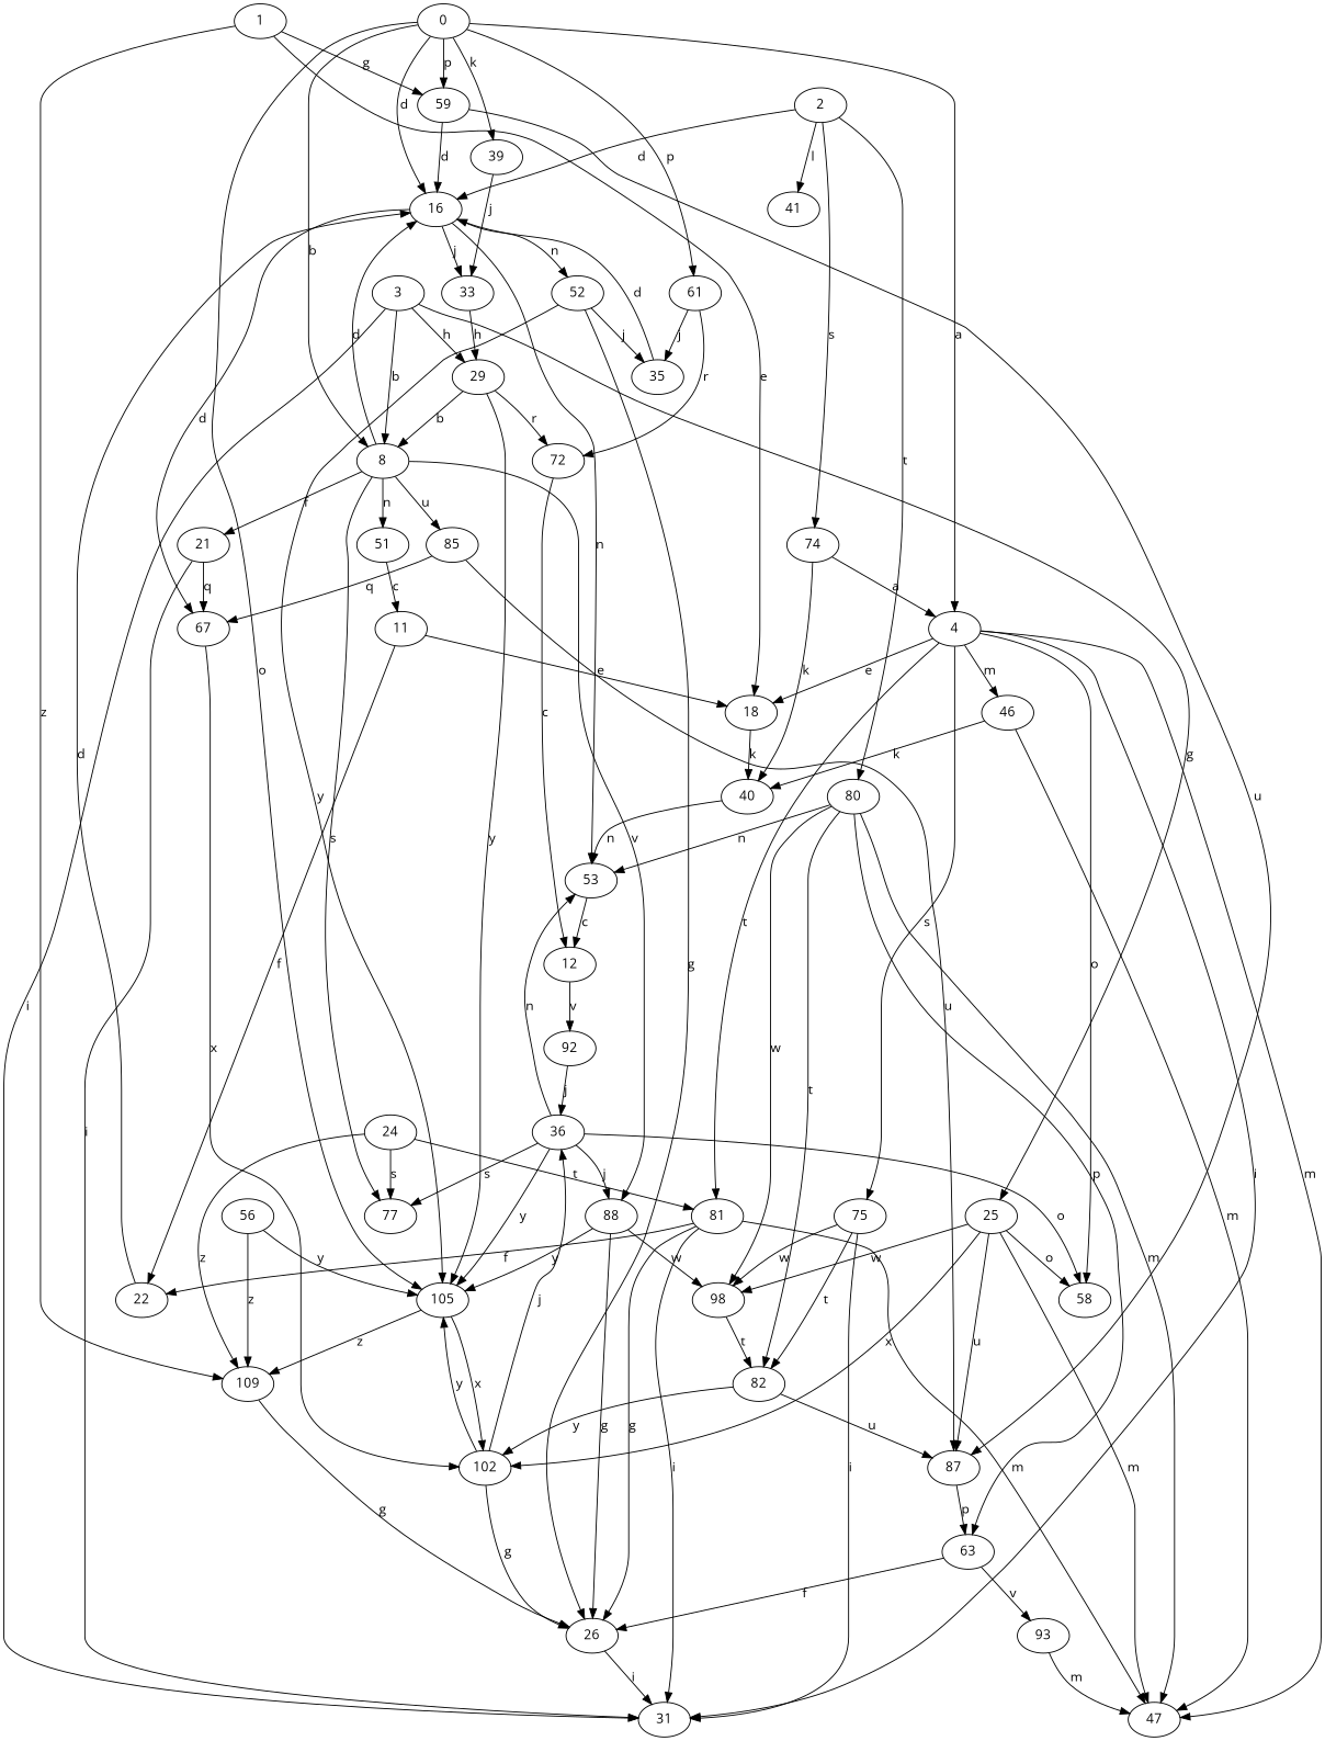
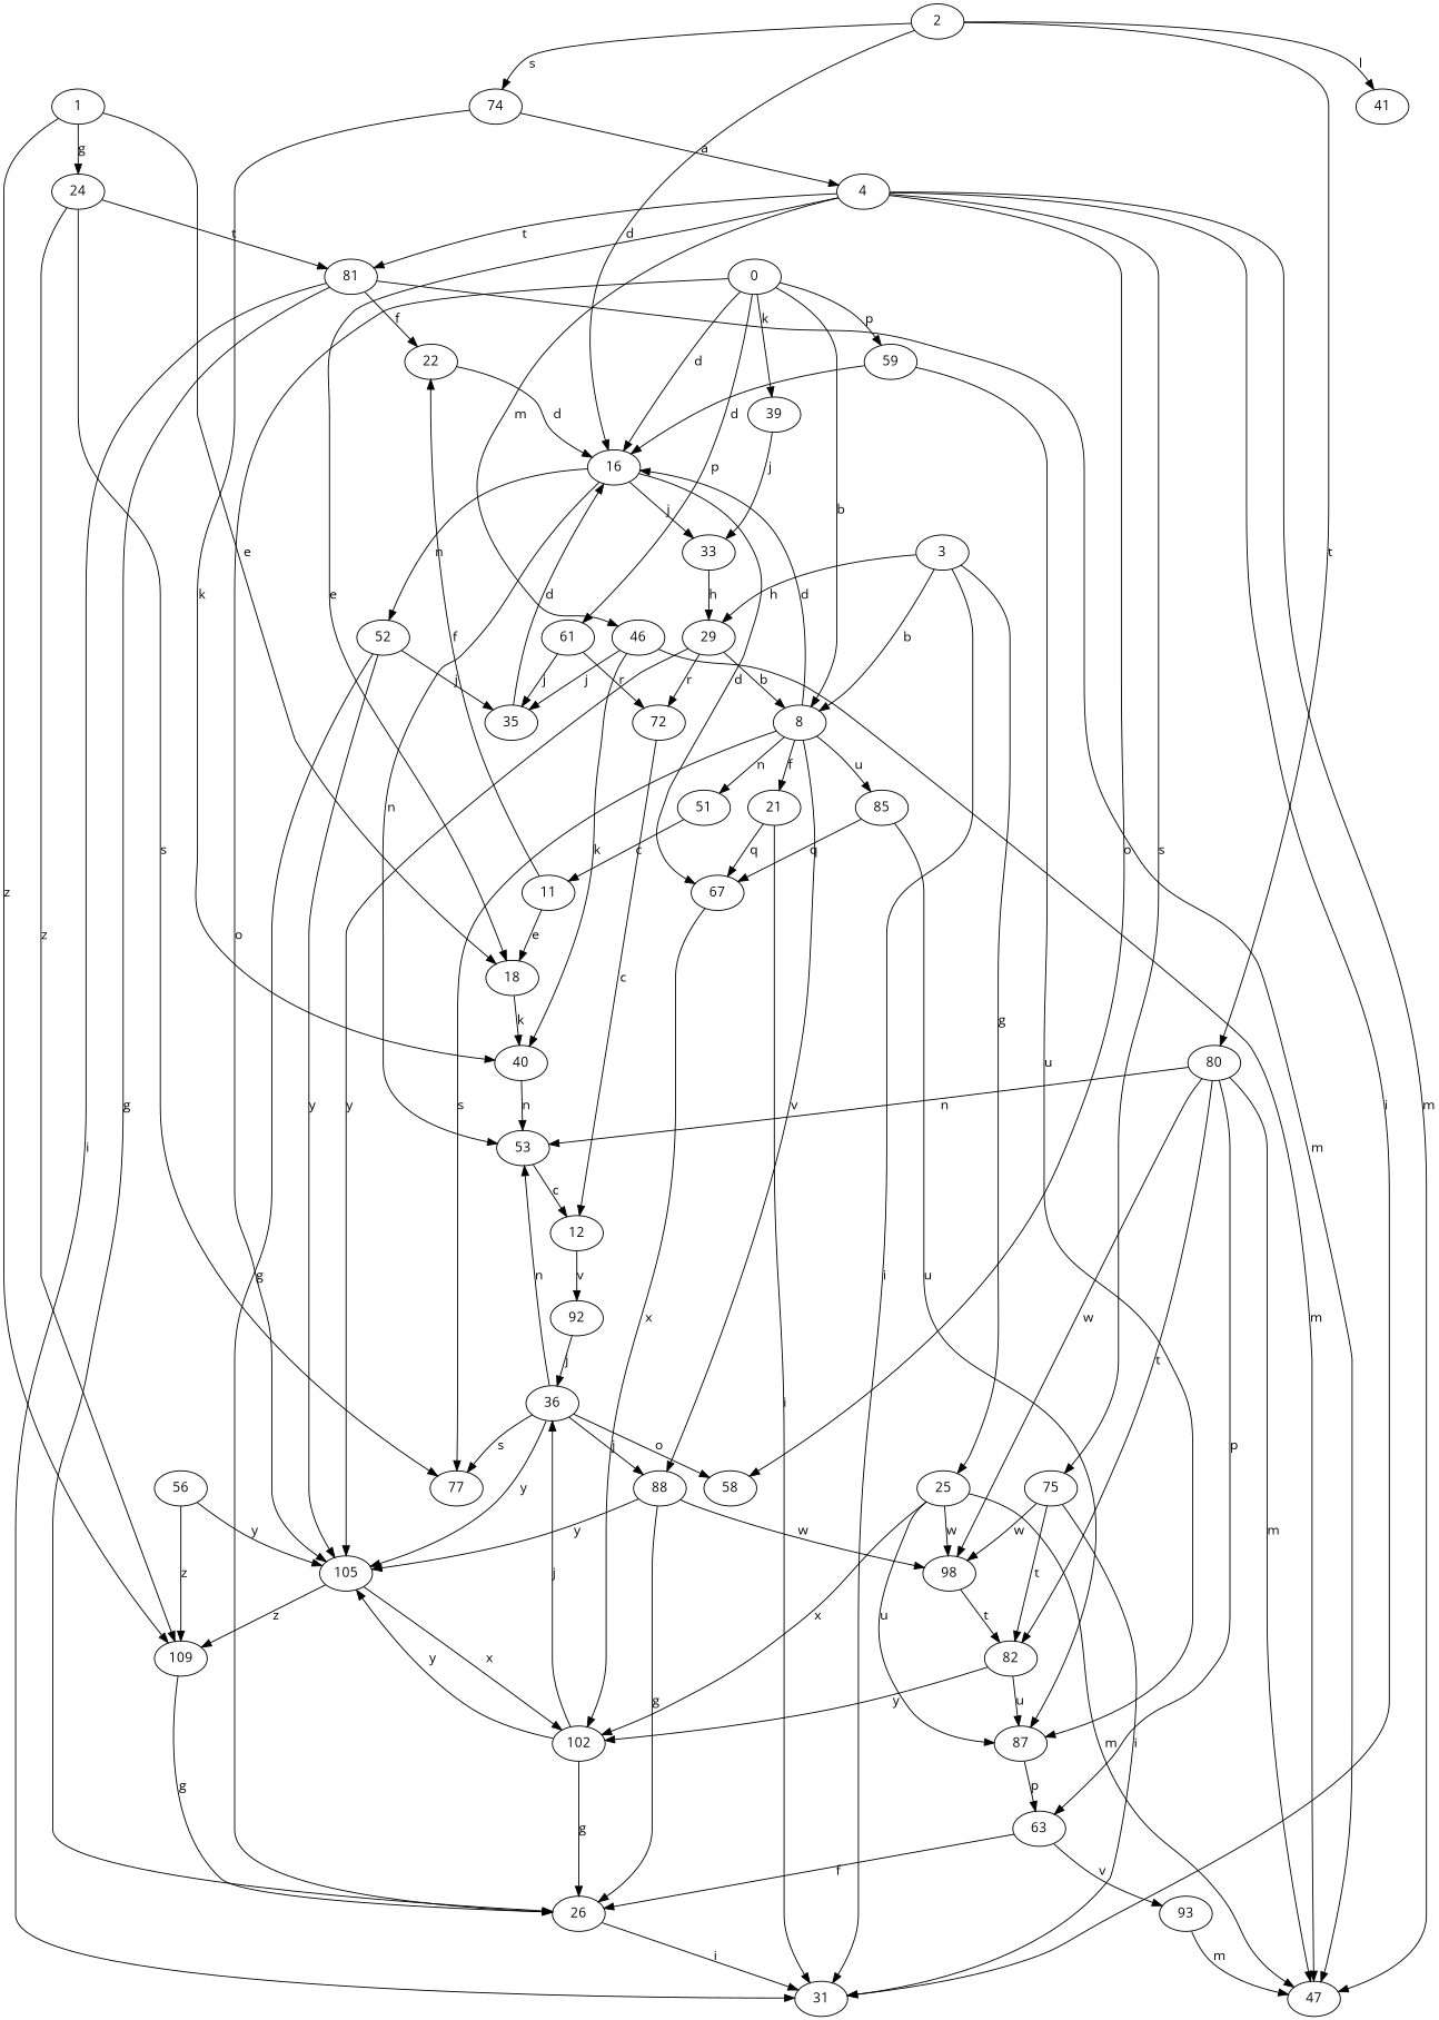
  strict digraph {
    fontname="Open Sans"
    node [fontname="Open Sans"]
    edge [fontname="Open Sans"]
    1
    18
    24
    109
    40
    81
    77
    26
    2
    16
    41
    74
    80
    33
    52
    53
    67
    4
    47
    98
    63
    82
    3
    8
    25
    29
    31
    21
    51
    85
    88
    58
    87
    102
    72
    105
    46
    75
    35
    22
    11
    12
    92
    36
    39
    56
    0
    59
    61
    93
    1 -> 18 [label=e]
-   1 -> 59 [label=g]
+   1 -> 24 [label=g]
    1 -> 109 [label=z]
    18 -> 40 [label=k]
    24 -> 109 [label=z]
    24 -> 81 [label=t]
    24 -> 77 [label=s]
    109 -> 26 [label=g]
    40 -> 53 [label=n]
    81 -> 26 [label=g]
    81 -> 47 [label=m]
    81 -> 31 [label=i]
    81 -> 22 [label=f]
    26 -> 31 [label=i]
    2 -> 16 [label=d]
    2 -> 41 [label=l]
    2 -> 74 [label=s]
    2 -> 80 [label=t]
    16 -> 33 [label=j]
    16 -> 52 [label=n]
    16 -> 53 [label=n]
    16 -> 67 [label=d]
    74 -> 40 [label=k]
    74 -> 4 [label=a]
    80 -> 53 [label=n]
    80 -> 47 [label=m]
    80 -> 98 [label=w]
    80 -> 63 [label=p]
    80 -> 82 [label=t]
    33 -> 29 [label=h]
    52 -> 26 [label=g]
    52 -> 105 [label=y]
    52 -> 35 [label=j]
    53 -> 12 [label=c]
    67 -> 102 [label=x]
    4 -> 18 [label=e]
    4 -> 81 [label=t]
    4 -> 47 [label=m]
    4 -> 31 [label=i]
    4 -> 58 [label=o]
    4 -> 46 [label=m]
    4 -> 75 [label=s]
    98 -> 82 [label=t]
    63 -> 26 [label=f]
    63 -> 93 [label=v]
    82 -> 87 [label=u]
    82 -> 102 [label=y]
    3 -> 8 [label=b]
    3 -> 25 [label=g]
    3 -> 29 [label=h]
    3 -> 31 [label=i]
    8 -> 77 [label=s]
    8 -> 16 [label=d]
    8 -> 21 [label=f]
    8 -> 51 [label=n]
    8 -> 85 [label=u]
    8 -> 88 [label=v]
    25 -> 47 [label=m]
    25 -> 98 [label=w]
-   25 -> 58 [label=o]
    25 -> 87 [label=u]
    25 -> 102 [label=x]
    29 -> 8 [label=b]
    29 -> 72 [label=r]
    29 -> 105 [label=y]
    21 -> 67 [label=q]
    21 -> 31 [label=i]
    51 -> 11 [label=c]
    85 -> 67 [label=q]
    85 -> 87 [label=u]
    88 -> 26 [label=g]
    88 -> 98 [label=w]
    88 -> 105 [label=y]
    87 -> 63 [label=p]
    102 -> 26 [label=g]
    102 -> 105 [label=y]
    102 -> 36 [label=j]
    72 -> 12 [label=c]
    105 -> 109 [label=z]
    105 -> 102 [label=x]
    46 -> 40 [label=k]
    46 -> 47 [label=m]
+   46 -> 35 [label=j]
    75 -> 98 [label=w]
    75 -> 82 [label=t]
    75 -> 31 [label=i]
    35 -> 16 [label=d]
    22 -> 16 [label=d]
    11 -> 18 [label=e]
    11 -> 22 [label=f]
    12 -> 92 [label=v]
    92 -> 36 [label=j]
    36 -> 77 [label=s]
    36 -> 53 [label=n]
    36 -> 88 [label=j]
    36 -> 58 [label=o]
    36 -> 105 [label=y]
    39 -> 33 [label=j]
    56 -> 109 [label=z]
    56 -> 105 [label=y]
    0 -> 16 [label=d]
-   0 -> 4 [label=a]
    0 -> 8 [label=b]
    0 -> 105 [label=o]
    0 -> 39 [label=k]
    0 -> 59 [label=p]
    0 -> 61 [label=p]
    59 -> 16 [label=d]
    59 -> 87 [label=u]
    61 -> 72 [label=r]
    61 -> 35 [label=j]
    93 -> 47 [label=m]
  }
